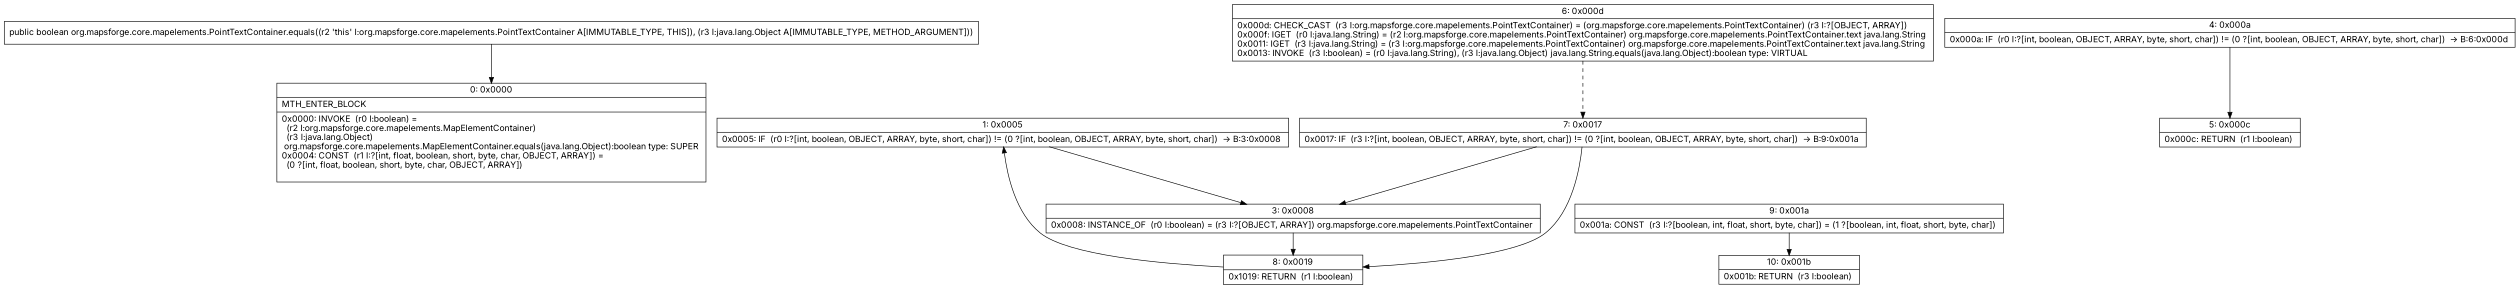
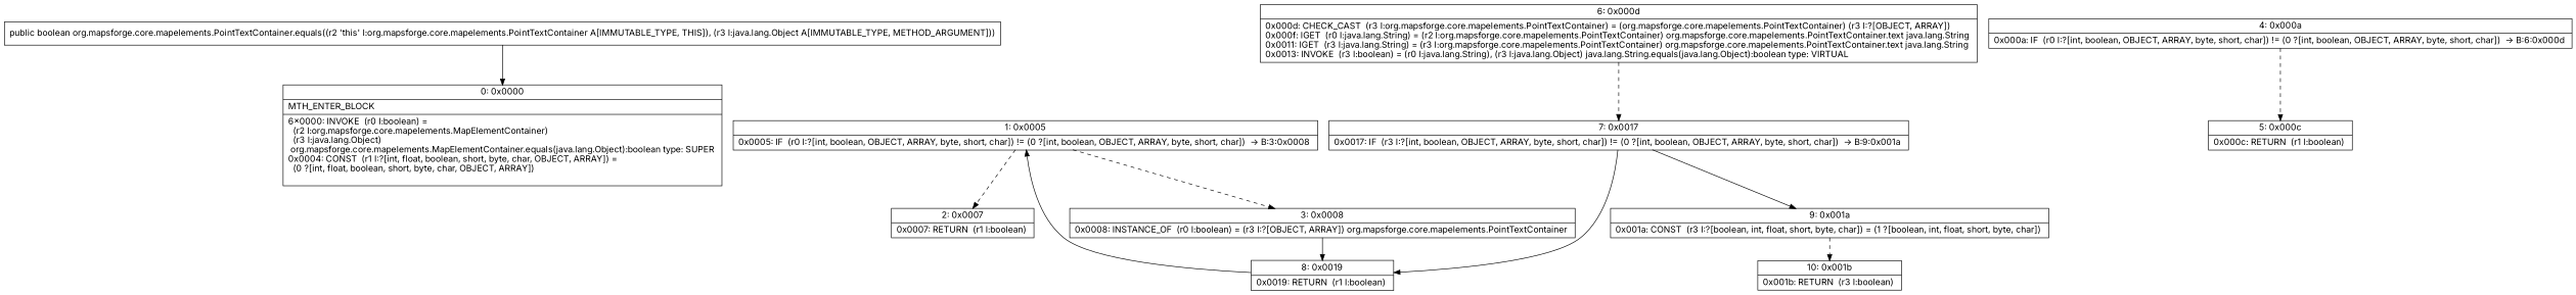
  digraph {
    fontname=Inter
    node [fontname=Inter shape=record]
    edge [fontname=Inter]
-   n1 [label="{0\:\ 0x0000|MTH_ENTER_BLOCK\l|0x0000: INVOKE  (r0 I:boolean) = \l  (r2 I:org.mapsforge.core.mapelements.MapElementContainer)\l  (r3 I:java.lang.Object)\l org.mapsforge.core.mapelements.MapElementContainer.equals(java.lang.Object):boolean type: SUPER \l0x0004: CONST  (r1 I:?[int, float, boolean, short, byte, char, OBJECT, ARRAY]) = \l  (0 ?[int, float, boolean, short, byte, char, OBJECT, ARRAY])\l \l}"]
+   n1 [label="{0\:\ 0x0000|MTH_ENTER_BLOCK\l|6x0000: INVOKE  (r0 I:boolean) = \l  (r2 I:org.mapsforge.core.mapelements.MapElementContainer)\l  (r3 I:java.lang.Object)\l org.mapsforge.core.mapelements.MapElementContainer.equals(java.lang.Object):boolean type: SUPER \l0x0004: CONST  (r1 I:?[int, float, boolean, short, byte, char, OBJECT, ARRAY]) = \l  (0 ?[int, float, boolean, short, byte, char, OBJECT, ARRAY])\l \l}"]
    n2 [label="{1\:\ 0x0005|0x0005: IF  (r0 I:?[int, boolean, OBJECT, ARRAY, byte, short, char]) != (0 ?[int, boolean, OBJECT, ARRAY, byte, short, char])  \-\> B:3:0x0008 \l}"]
+   n3 [label="{2\:\ 0x0007|0x0007: RETURN  (r1 I:boolean) \l}"]
    n4 [label="{3\:\ 0x0008|0x0008: INSTANCE_OF  (r0 I:boolean) = (r3 I:?[OBJECT, ARRAY]) org.mapsforge.core.mapelements.PointTextContainer \l}"]
-   n5 [label="{8\:\ 0x0019|0x1019: RETURN  (r1 I:boolean) \l}"]
+   n5 [label="{8\:\ 0x0019|0x0019: RETURN  (r1 I:boolean) \l}"]
    n6 [label="{4\:\ 0x000a|0x000a: IF  (r0 I:?[int, boolean, OBJECT, ARRAY, byte, short, char]) != (0 ?[int, boolean, OBJECT, ARRAY, byte, short, char])  \-\> B:6:0x000d \l}"]
    n7 [label="{5\:\ 0x000c|0x000c: RETURN  (r1 I:boolean) \l}"]
    n8 [label="{6\:\ 0x000d|0x000d: CHECK_CAST  (r3 I:org.mapsforge.core.mapelements.PointTextContainer) = (org.mapsforge.core.mapelements.PointTextContainer) (r3 I:?[OBJECT, ARRAY]) \l0x000f: IGET  (r0 I:java.lang.String) = (r2 I:org.mapsforge.core.mapelements.PointTextContainer) org.mapsforge.core.mapelements.PointTextContainer.text java.lang.String \l0x0011: IGET  (r3 I:java.lang.String) = (r3 I:org.mapsforge.core.mapelements.PointTextContainer) org.mapsforge.core.mapelements.PointTextContainer.text java.lang.String \l0x0013: INVOKE  (r3 I:boolean) = (r0 I:java.lang.String), (r3 I:java.lang.Object) java.lang.String.equals(java.lang.Object):boolean type: VIRTUAL \l}"]
    n9 [label="{7\:\ 0x0017|0x0017: IF  (r3 I:?[int, boolean, OBJECT, ARRAY, byte, short, char]) != (0 ?[int, boolean, OBJECT, ARRAY, byte, short, char])  \-\> B:9:0x001a \l}"]
    n10 [label="{9\:\ 0x001a|0x001a: CONST  (r3 I:?[boolean, int, float, short, byte, char]) = (1 ?[boolean, int, float, short, byte, char]) \l}"]
    n11 [label="{10\:\ 0x001b|0x001b: RETURN  (r3 I:boolean) \l}"]
    n12 [label="{public boolean org.mapsforge.core.mapelements.PointTextContainer.equals((r2 'this' I:org.mapsforge.core.mapelements.PointTextContainer A[IMMUTABLE_TYPE, THIS]), (r3 I:java.lang.Object A[IMMUTABLE_TYPE, METHOD_ARGUMENT])) }"]
-   n2 -> n4
+   n2 -> n3 [style=dashed]
+   n2 -> n4 [style=dashed]
    n4 -> n5
    n5 -> n2
-   n6 -> n7 [style=solid]
+   n6 -> n7 [style=dashed]
    n8 -> n9 [style=dashed]
    n9 -> n5 [style=solid]
-   n9 -> n4
-   n10 -> n11
+   n9 -> n10
+   n10 -> n11 [style=dashed]
    n12 -> n1
  }
